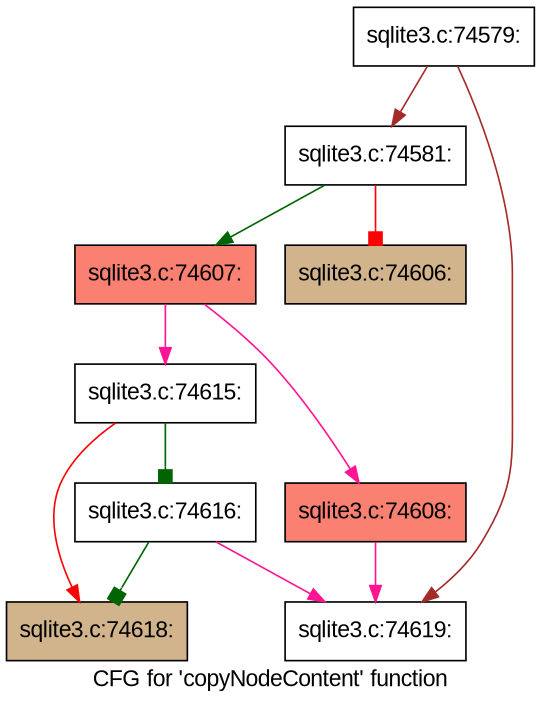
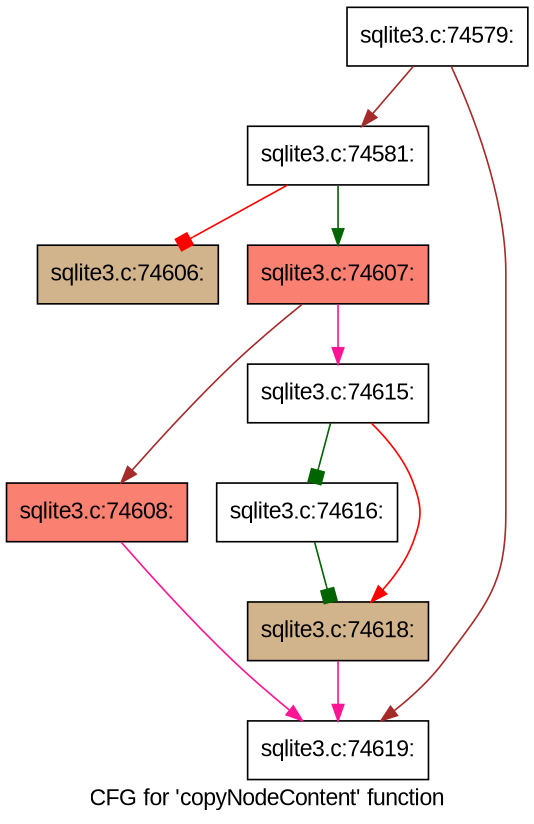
  digraph {
    fontname="Liberation Sans"
    label="CFG for 'copyNodeContent' function"
    node [fillcolor=white fontname="Liberation Sans" shape=record style=filled]
    edge [arrowhead=normal color=brown fontname="Liberation Sans"]
    n1 [label="{sqlite3.c:74579:}"]
    n2 [label="{sqlite3.c:74581:}"]
    n3 [label="{sqlite3.c:74619:}"]
    n4 [fillcolor=tan label="{sqlite3.c:74606:}"]
    n5 [fillcolor=salmon label="{sqlite3.c:74607:}"]
    n6 [fillcolor=salmon label="{sqlite3.c:74608:}"]
    n7 [label="{sqlite3.c:74615:}"]
    n8 [label="{sqlite3.c:74616:}"]
    n9 [fillcolor=tan label="{sqlite3.c:74618:}"]
    n1 -> n2
    n1 -> n3
    n2 -> n4 [arrowhead=box color=red]
    n2 -> n5 [color=darkgreen]
-   n5 -> n6 [color=deeppink]
+   n5 -> n6
    n5 -> n7 [color=deeppink]
    n6 -> n3 [color=deeppink]
    n7 -> n8 [arrowhead=box color=darkgreen]
    n7 -> n9 [color=red]
    n8 -> n9 [arrowhead=box color=darkgreen]
-   n8 -> n3 [color=deeppink]
+   n9 -> n3 [color=deeppink]
  }
